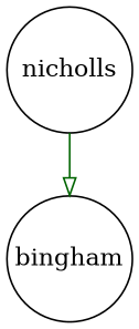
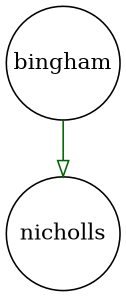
  digraph {
    node [fillcolor=white fixedsize=true shape=circle style=filled]
    bingham [height=1 width=1]
    nicholls [height=1 width=1]
-   nicholls -> bingham [arrowhead=onormal color=darkgreen penwidth=1]
+   bingham -> nicholls [arrowhead=onormal color=darkgreen penwidth=1]
  }
